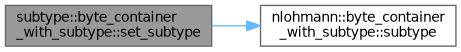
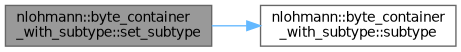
  digraph {
    rankdir=LR
    node [fontname=Helvetica fontsize=10 shape=box style=filled]
-   n1 [color=gray40 fillcolor=grey60 fontcolor=black height=0.2 label="subtype::byte_container\l_with_subtype::set_subtype" width=0.4]
+   n1 [color=gray40 fillcolor=grey60 fontcolor=black height=0.2 label="nlohmann::byte_container\l_with_subtype::set_subtype" width=0.4]
    n2 [color=grey40 fillcolor=white height=0.2 label="nlohmann::byte_container\l_with_subtype::subtype" width=0.4]
    n1 -> n2 [color=steelblue1 fontname=Helvetica fontsize=10 labelfontname=Helvetica labelfontsize=10 style=solid]
  }
